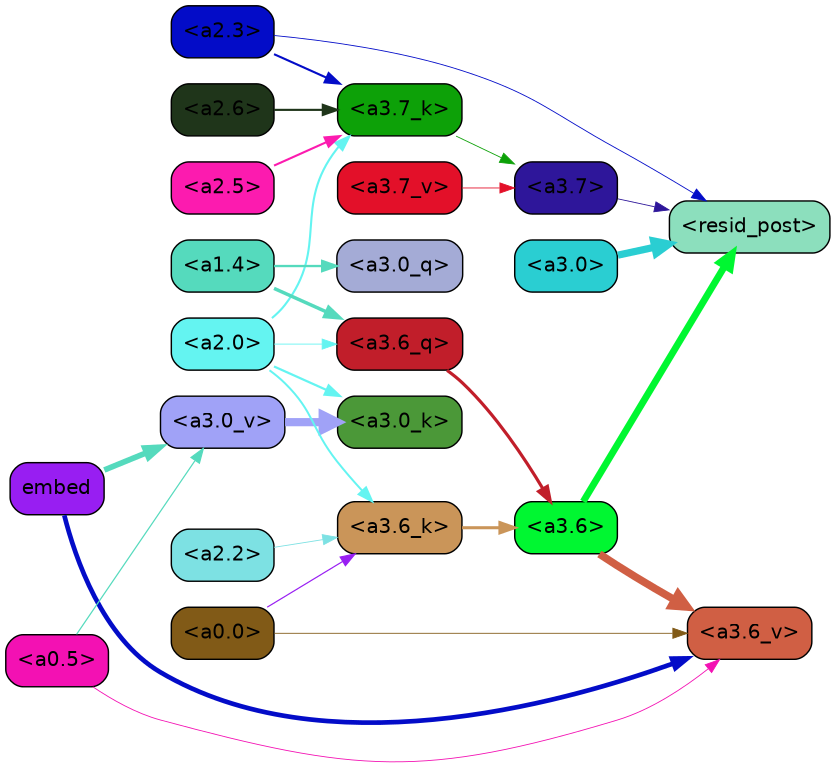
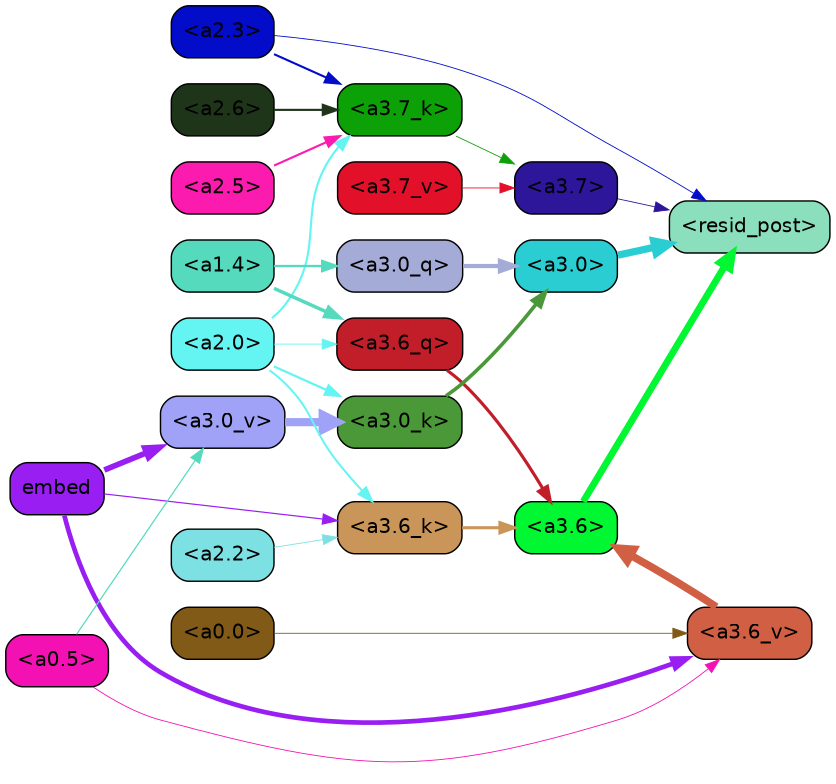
  strict digraph {
    rankdir=LR
    splines=true
    node [color=black fontname=Helvetica shape=box style="filled, rounded"]
    edge [color="#64f4f1" penwidth=0.6]
    "<a3.7>" [fillcolor="#2e169a"]
    "<resid_post>" [fillcolor="#8cdfbd"]
    "<a3.6>" [fillcolor="#00f731"]
    "<a3.0>" [fillcolor="#2aced2"]
    "<a2.3>" [fillcolor="#030cc8"]
    "<a3.7_k>" [fillcolor="#0da108"]
    "<a3.6_q>" [fillcolor="#c11e2a"]
    "<a3.0_q>" [fillcolor="#a4abd6"]
    "<a3.6_k>" [fillcolor="#ca9559"]
    "<a3.0_k>" [fillcolor="#4b9838"]
    "<a3.7_v>" [fillcolor="#e31029"]
    "<a3.6_v>" [fillcolor="#d05f44"]
    "<a3.0_v>" [fillcolor="#a0a2f7"]
    "<a2.0>" [fillcolor="#64f4f1"]
    "<a1.4>" [fillcolor="#55dabd"]
    "<a2.6>" [fillcolor="#1f351a"]
    "<a2.5>" [fillcolor="#fc1baf"]
    "<a2.2>" [fillcolor="#7de1e3"]
    embed [fillcolor="#981ef2"]
    "<a0.5>" [fillcolor="#f311b3"]
    "<a0.0>" [fillcolor="#815a17"]
    "<a3.7>" -> "<resid_post>" [color="#2e169a"]
    "<a3.6>" -> "<resid_post>" [color="#00f731" penwidth=4.749041676521301]
    "<a3.0>" -> "<resid_post>" [color="#2aced2" penwidth=5.004215121269226]
    "<a2.3>" -> "<resid_post>" [color="#030cc8"]
    "<a2.3>" -> "<a3.7_k>" [color="#030cc8" penwidth=1.4559586644172668]
    "<a3.7_k>" -> "<a3.7>" [color="#0da108"]
    "<a3.6_q>" -> "<a3.6>" [color="#c11e2a" penwidth=2.199681341648102]
+   "<a3.0_q>" -> "<a3.0>" [color="#a4abd6" penwidth=2.9459195733070374]
    "<a3.6_k>" -> "<a3.6>" [color="#ca9559" penwidth=2.13908451795578]
+   "<a3.0_k>" -> "<a3.0>" [color="#4b9838" penwidth=2.520303964614868]
    "<a3.7_v>" -> "<a3.7>" [color="#e31029"]
-   "<a3.6>" -> "<a3.6_v>" [color="#d05f44" penwidth=5.297133803367615]
+   "<a3.6_v>" -> "<a3.6>" [color="#d05f44" penwidth=5.297133803367615]
    "<a3.0_v>" -> "<a3.0_k>" [color="#a0a2f7" penwidth=5.680712580680847]
    "<a2.0>" -> "<a3.7_k>" [penwidth=1.4582423567771912]
    "<a2.0>" -> "<a3.6_q>"
    "<a2.0>" -> "<a3.6_k>" [penwidth=1.3792681694030762]
    "<a2.0>" -> "<a3.0_k>" [penwidth=1.5433646440505981]
    "<a1.4>" -> "<a3.6_q>" [color="#55dabd" penwidth=2.419991135597229]
    "<a1.4>" -> "<a3.0_q>" [color="#55dabd" penwidth=1.6166993975639343]
    "<a2.6>" -> "<a3.7_k>" [color="#1f351a" penwidth=1.468173325061798]
    "<a2.5>" -> "<a3.7_k>" [color="#fc1baf" penwidth=1.457568109035492]
    "<a2.2>" -> "<a3.6_k>" [color="#7de1e3"]
-   "<a0.0>" -> "<a3.6_k>" [color="#981ef2" penwidth=0.8273519277572632]
-   embed -> "<a3.6_v>" [color="#030cc8" penwidth=3.2414157912135124]
-   embed -> "<a3.0_v>" [color="#55dabd" penwidth=3.929257571697235]
+   embed -> "<a3.6_k>" [color="#981ef2" penwidth=0.8273519277572632]
+   embed -> "<a3.6_v>" [color="#981ef2" penwidth=3.2414157912135124]
+   embed -> "<a3.0_v>" [color="#981ef2" penwidth=3.929257571697235]
    "<a0.5>" -> "<a3.6_v>" [color="#f311b3"]
    "<a0.5>" -> "<a3.0_v>" [color="#55dabd" penwidth=0.8535017371177673]
    "<a0.0>" -> "<a3.6_v>" [color="#815a17"]
  }
